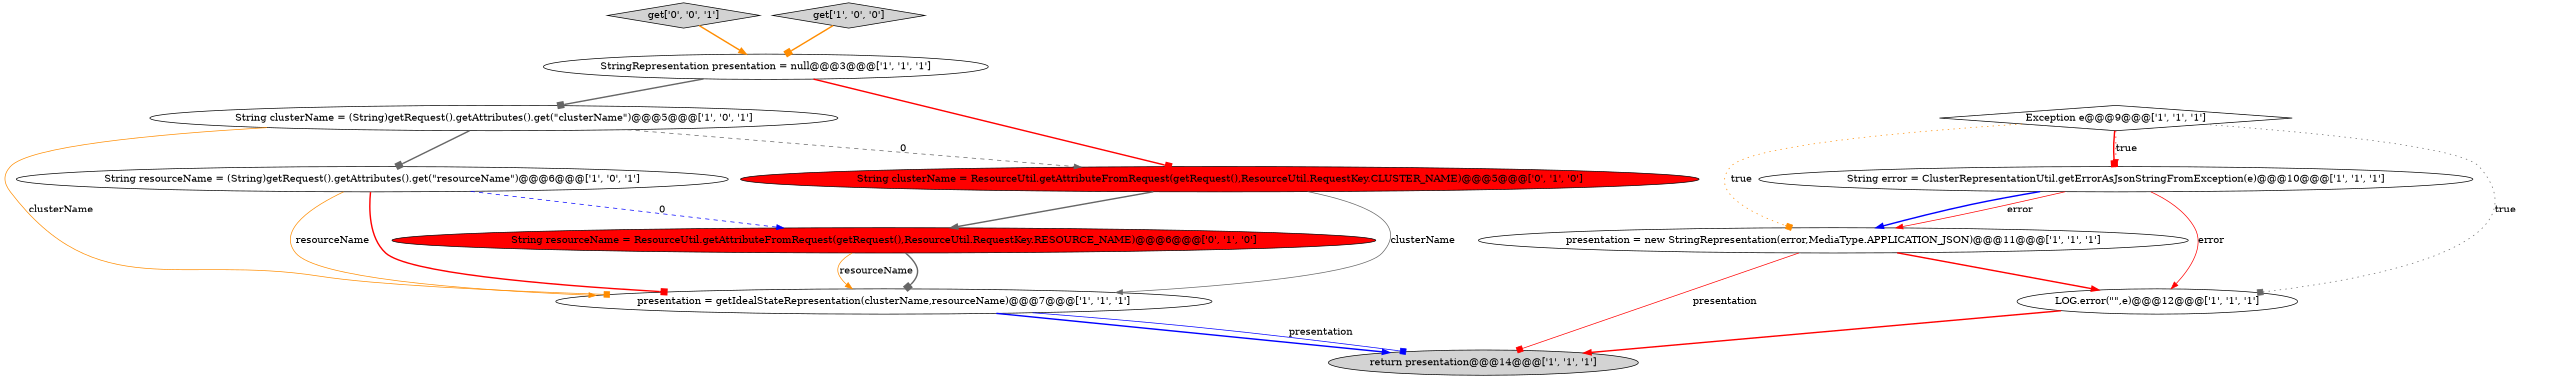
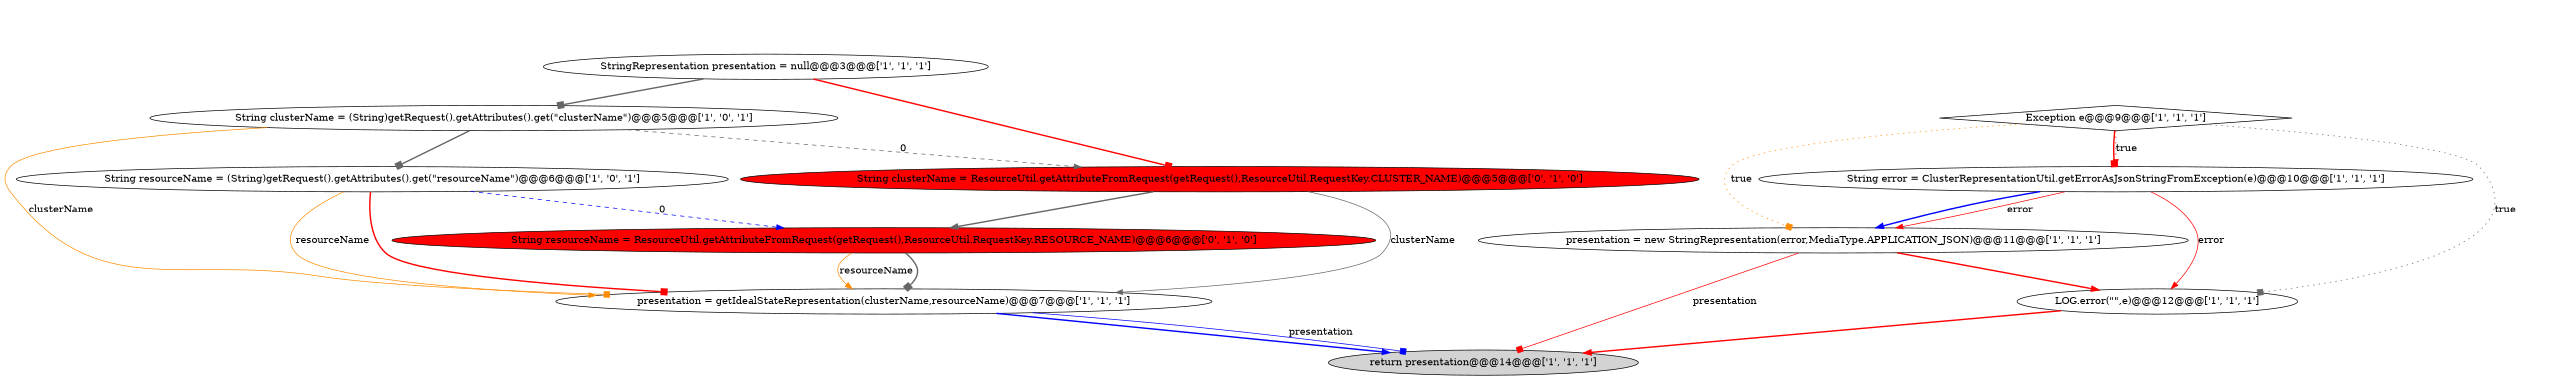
  digraph {
    node [fillcolor=white shape=ellipse style=filled]
    edge [arrowhead=normal color=red style=bold]
    n1 [label="StringRepresentation presentation = null@@@3@@@['1', '1', '1']"]
    n2 [label="String clusterName = (String)getRequest().getAttributes().get(\"clusterName\")@@@5@@@['1', '0', '1']"]
    n3 [fillcolor=red label="String clusterName = ResourceUtil.getAttributeFromRequest(getRequest(),ResourceUtil.RequestKey.CLUSTER_NAME)@@@5@@@['0', '1', '0']"]
    n4 [label="presentation = getIdealStateRepresentation(clusterName,resourceName)@@@7@@@['1', '1', '1']"]
    n5 [label="String resourceName = (String)getRequest().getAttributes().get(\"resourceName\")@@@6@@@['1', '0', '1']"]
    n6 [fillcolor=red label="String resourceName = ResourceUtil.getAttributeFromRequest(getRequest(),ResourceUtil.RequestKey.RESOURCE_NAME)@@@6@@@['0', '1', '0']"]
    n7 [fillcolor=lightgray label="return presentation@@@14@@@['1', '1', '1']"]
-   n8 [fillcolor=lightgray label="get['0', '0', '1']" shape=diamond]
    n9 [label="LOG.error(\"\",e)@@@12@@@['1', '1', '1']"]
    n10 [label="presentation = new StringRepresentation(error,MediaType.APPLICATION_JSON)@@@11@@@['1', '1', '1']"]
    n11 [label="Exception e@@@9@@@['1', '1', '1']" shape=diamond]
    n12 [label="String error = ClusterRepresentationUtil.getErrorAsJsonStringFromException(e)@@@10@@@['1', '1', '1']"]
-   n13 [fillcolor=lightgray label="get['1', '0', '0']" shape=diamond]
    n1 -> n2 [arrowhead=box color=gray40]
    n1 -> n3 [arrowhead=box]
    n2 -> n3 [color=gray40 label=0 style=dashed]
    n2 -> n4 [arrowhead=box color=darkorange label=clusterName style=solid]
    n2 -> n5 [arrowhead=box color=gray40]
    n3 -> n4 [color=gray40 label=clusterName style=solid]
    n3 -> n6 [color=gray40]
    n4 -> n7 [color=blue]
    n4 -> n7 [arrowhead=box color=blue label=presentation style=solid]
    n5 -> n4 [arrowhead=box]
    n5 -> n4 [color=darkorange label=resourceName style=solid]
    n5 -> n6 [color=blue label=0 style=dashed]
    n6 -> n4 [arrowhead=box color=gray40]
    n6 -> n4 [color=darkorange label=resourceName style=solid]
-   n8 -> n1 [color=darkorange]
    n9 -> n7
    n10 -> n7 [arrowhead=box label=presentation style=solid]
    n10 -> n9
    n11 -> n9 [arrowhead=box color=gray40 label=true style=dotted]
    n11 -> n10 [arrowhead=box color=darkorange label=true style=dotted]
    n11 -> n12 [arrowhead=box]
    n11 -> n12 [label=true style=dotted]
    n12 -> n9 [label=error style=solid]
    n12 -> n10 [color=blue]
    n12 -> n10 [label=error style=solid]
-   n13 -> n1 [arrowhead=box color=darkorange]
  }
